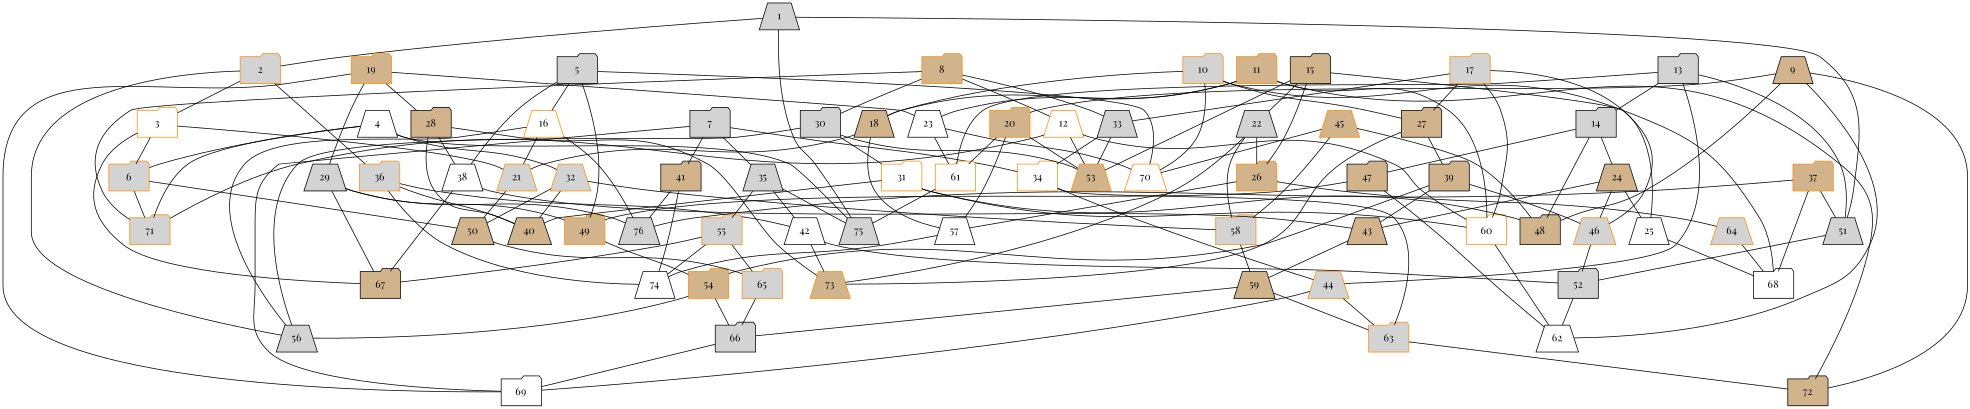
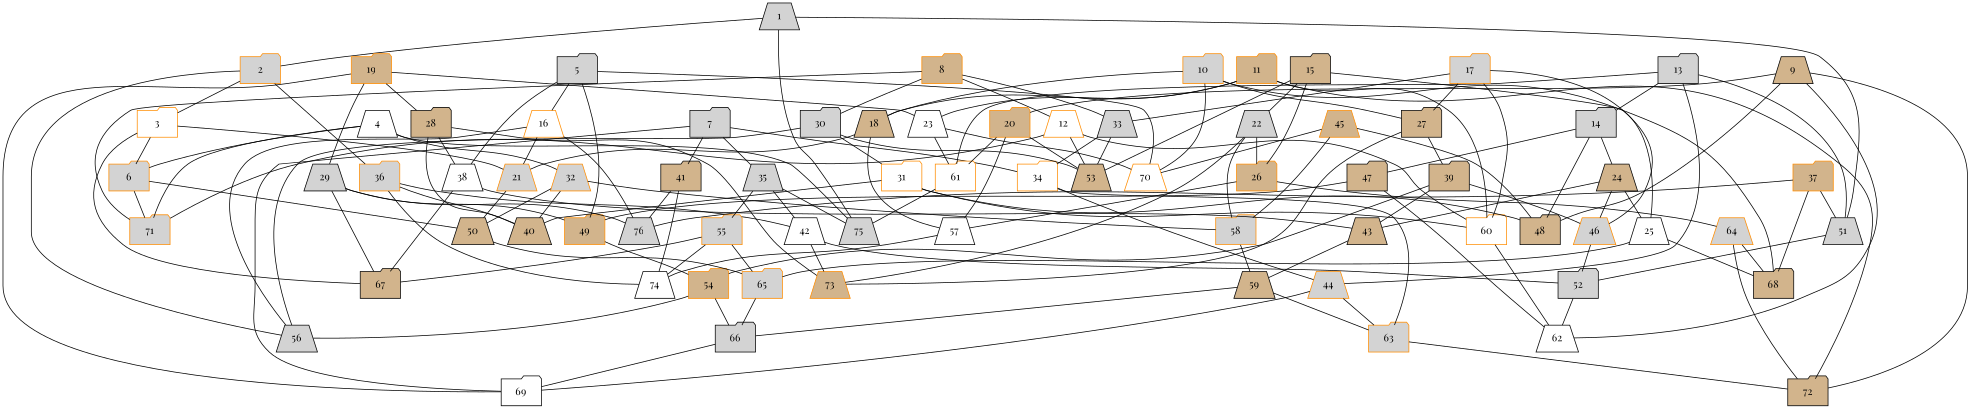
  graph {
    fontname="Playfair Display"
    node [color=black fillcolor=lightgrey fontname="Playfair Display" shape=folder style=filled]
    edge [fontname="Playfair Display"]
    1 [shape=trapezium]
    2 [color=darkorange]
    51 [shape=trapezium]
    75 [shape=trapezium]
    3 [color=darkorange fillcolor=white]
    36 [color=darkorange]
    56 [shape=trapezium]
    47 [fillcolor=tan]
    49 [color=darkorange fillcolor=tan]
    62 [fillcolor=white shape=trapezium]
    52
    6 [color=darkorange]
    21 [color=darkorange shape=trapezium]
    67 [fillcolor=tan]
    40 [fillcolor=tan shape=trapezium]
    42 [fillcolor=white shape=trapezium]
    74 [fillcolor=white shape=trapezium]
    71 [color=darkorange]
    50 [fillcolor=tan shape=trapezium]
    4 [fillcolor=white shape=trapezium]
    32 [color=darkorange shape=trapezium]
    58 [color=darkorange]
    16 [color=darkorange fillcolor=white shape=trapezium]
    5
    38 [fillcolor=white shape=trapezium]
    70 [color=darkorange fillcolor=white shape=trapezium]
    76 [shape=trapezium]
    43 [fillcolor=tan shape=trapezium]
    54 [color=darkorange fillcolor=tan]
    65 [color=darkorange]
    34 [color=darkorange fillcolor=white]
    7
    35 [shape=trapezium]
    41 [fillcolor=tan]
    69 [fillcolor=white]
    44 [color=darkorange shape=trapezium]
    63 [color=darkorange]
    55 [color=darkorange]
    8 [color=darkorange fillcolor=tan]
    12 [color=darkorange fillcolor=white shape=trapezium]
    30
    33 [shape=trapezium]
    60 [color=darkorange fillcolor=white]
-   53 [color=darkorange fillcolor=tan shape=trapezium]
+   53 [fillcolor=tan shape=trapezium]
    31 [color=darkorange fillcolor=white]
    9 [fillcolor=tan shape=trapezium]
    20 [color=darkorange fillcolor=tan]
    48 [fillcolor=tan]
    72 [fillcolor=tan]
    61 [color=darkorange fillcolor=white]
    57 [fillcolor=white shape=trapezium]
    10 [color=darkorange]
    18 [fillcolor=tan shape=trapezium]
    27 [fillcolor=tan]
-   68 [fillcolor=white]
+   68 [fillcolor=tan]
    73 [color=darkorange fillcolor=tan shape=trapezium]
    39 [fillcolor=tan]
    11 [color=darkorange fillcolor=tan]
    23 [fillcolor=white shape=trapezium]
    45 [color=darkorange fillcolor=tan shape=trapezium]
    13
    14
    24 [fillcolor=tan shape=trapezium]
    25 [fillcolor=white shape=trapezium]
    46 [color=darkorange shape=trapezium]
    15 [fillcolor=tan]
    22 [shape=trapezium]
    26 [color=darkorange fillcolor=tan]
    64 [color=darkorange shape=trapezium]
    17 [color=darkorange]
    19 [color=darkorange fillcolor=tan]
    28 [fillcolor=tan]
    29 [shape=trapezium]
    59 [fillcolor=tan shape=trapezium]
    66
    37 [color=darkorange fillcolor=tan]
    1 -- 2
    1 -- 51
    1 -- 75
    2 -- 3
    2 -- 36
    2 -- 56
    51 -- 52
    3 -- 6
    3 -- 21
    3 -- 67
    36 -- 40
    36 -- 42
    36 -- 74
    47 -- 49
    47 -- 62
    49 -- 54
    52 -- 62
    6 -- 71
    6 -- 50
    21 -- 50
    42 -- 52
    42 -- 73
    50 -- 65
    4 -- 75
    4 -- 6
    4 -- 71
    4 -- 32
    32 -- 40
    32 -- 50
    32 -- 58
    58 -- 59
    16 -- 56
    16 -- 21
    16 -- 76
    5 -- 49
    5 -- 16
    5 -- 38
    5 -- 70
    38 -- 67
    38 -- 43
    43 -- 59
    54 -- 56
    54 -- 66
    65 -- 66
    34 -- 44
    34 -- 63
    7 -- 34
    7 -- 35
    7 -- 41
    7 -- 69
    35 -- 75
    35 -- 42
    35 -- 55
    41 -- 74
    41 -- 76
    44 -- 69
    44 -- 63
    63 -- 72
    55 -- 67
    55 -- 74
    55 -- 65
    8 -- 71
    8 -- 12
    8 -- 30
    8 -- 33
    12 -- 71
    12 -- 60
    12 -- 53
    30 -- 56
    30 -- 53
    30 -- 31
    33 -- 34
    33 -- 53
    60 -- 62
    31 -- 40
    31 -- 60
    31 -- 48
    9 -- 62
    9 -- 20
    9 -- 48
    9 -- 72
    20 -- 53
    20 -- 61
    20 -- 57
    61 -- 75
    57 -- 74
    10 -- 70
    10 -- 18
    10 -- 27
    10 -- 68
    18 -- 21
    18 -- 57
    27 -- 73
    27 -- 39
    39 -- 43
    39 -- 54
    39 -- 46
    11 -- 60
    11 -- 72
    11 -- 18
    11 -- 23
    23 -- 70
    23 -- 61
    45 -- 58
    45 -- 70
    45 -- 48
    13 -- 51
    13 -- 44
    13 -- 61
    13 -- 14
    14 -- 47
    14 -- 48
    14 -- 24
    24 -- 43
    24 -- 25
    24 -- 46
+   25 -- 65
    25 -- 68
    46 -- 52
    15 -- 53
    15 -- 25
    15 -- 22
    15 -- 26
    22 -- 58
    22 -- 73
    22 -- 26
    26 -- 57
    26 -- 64
+   64 -- 72
    64 -- 68
    17 -- 33
    17 -- 60
    17 -- 27
    17 -- 46
    19 -- 69
    19 -- 23
    19 -- 28
    19 -- 29
    28 -- 40
    28 -- 38
    28 -- 73
    29 -- 49
    29 -- 67
    29 -- 76
    59 -- 63
    59 -- 66
    66 -- 69
    37 -- 51
    37 -- 76
    37 -- 68
  }
